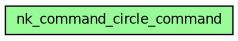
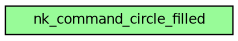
  digraph {
    rankdir=LR
-   n1 [color=black fillcolor=palegreen fontname=Helvetica fontsize=10 height=0.2 label=nk_command_circle_command shape=record style=filled width=0.4]
+   n1 [color=black fillcolor=palegreen fontname=Helvetica fontsize=10 height=0.2 label=nk_command_circle_filled shape=record style=filled width=0.4]
  }
